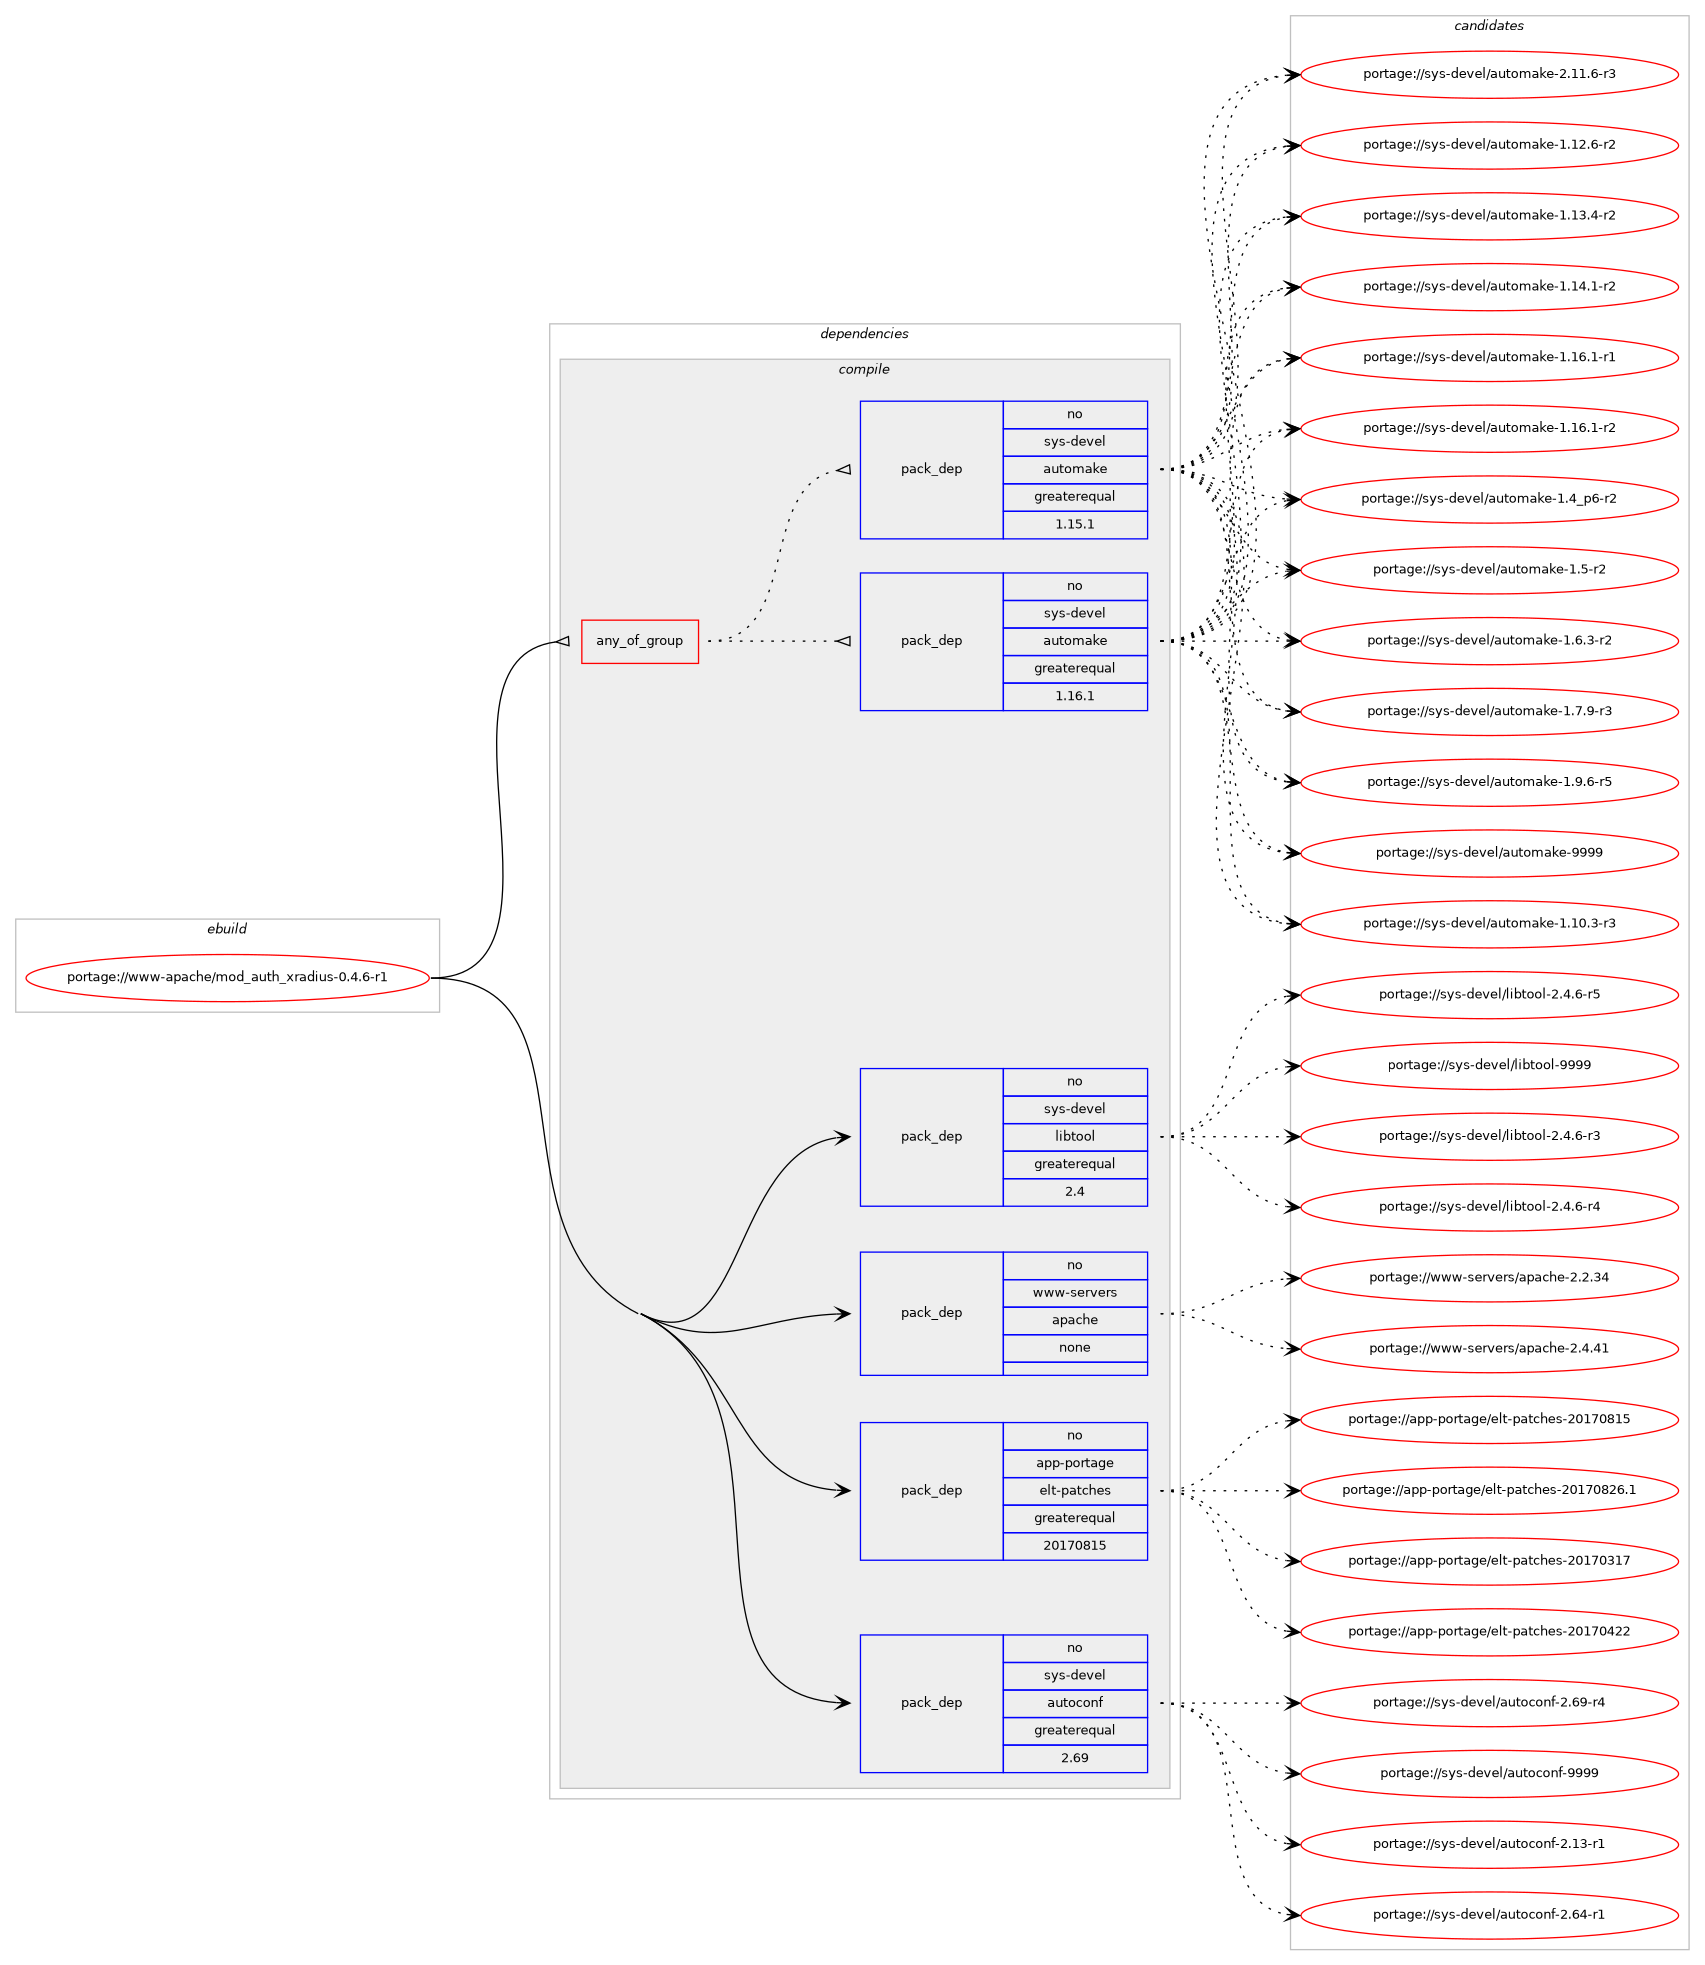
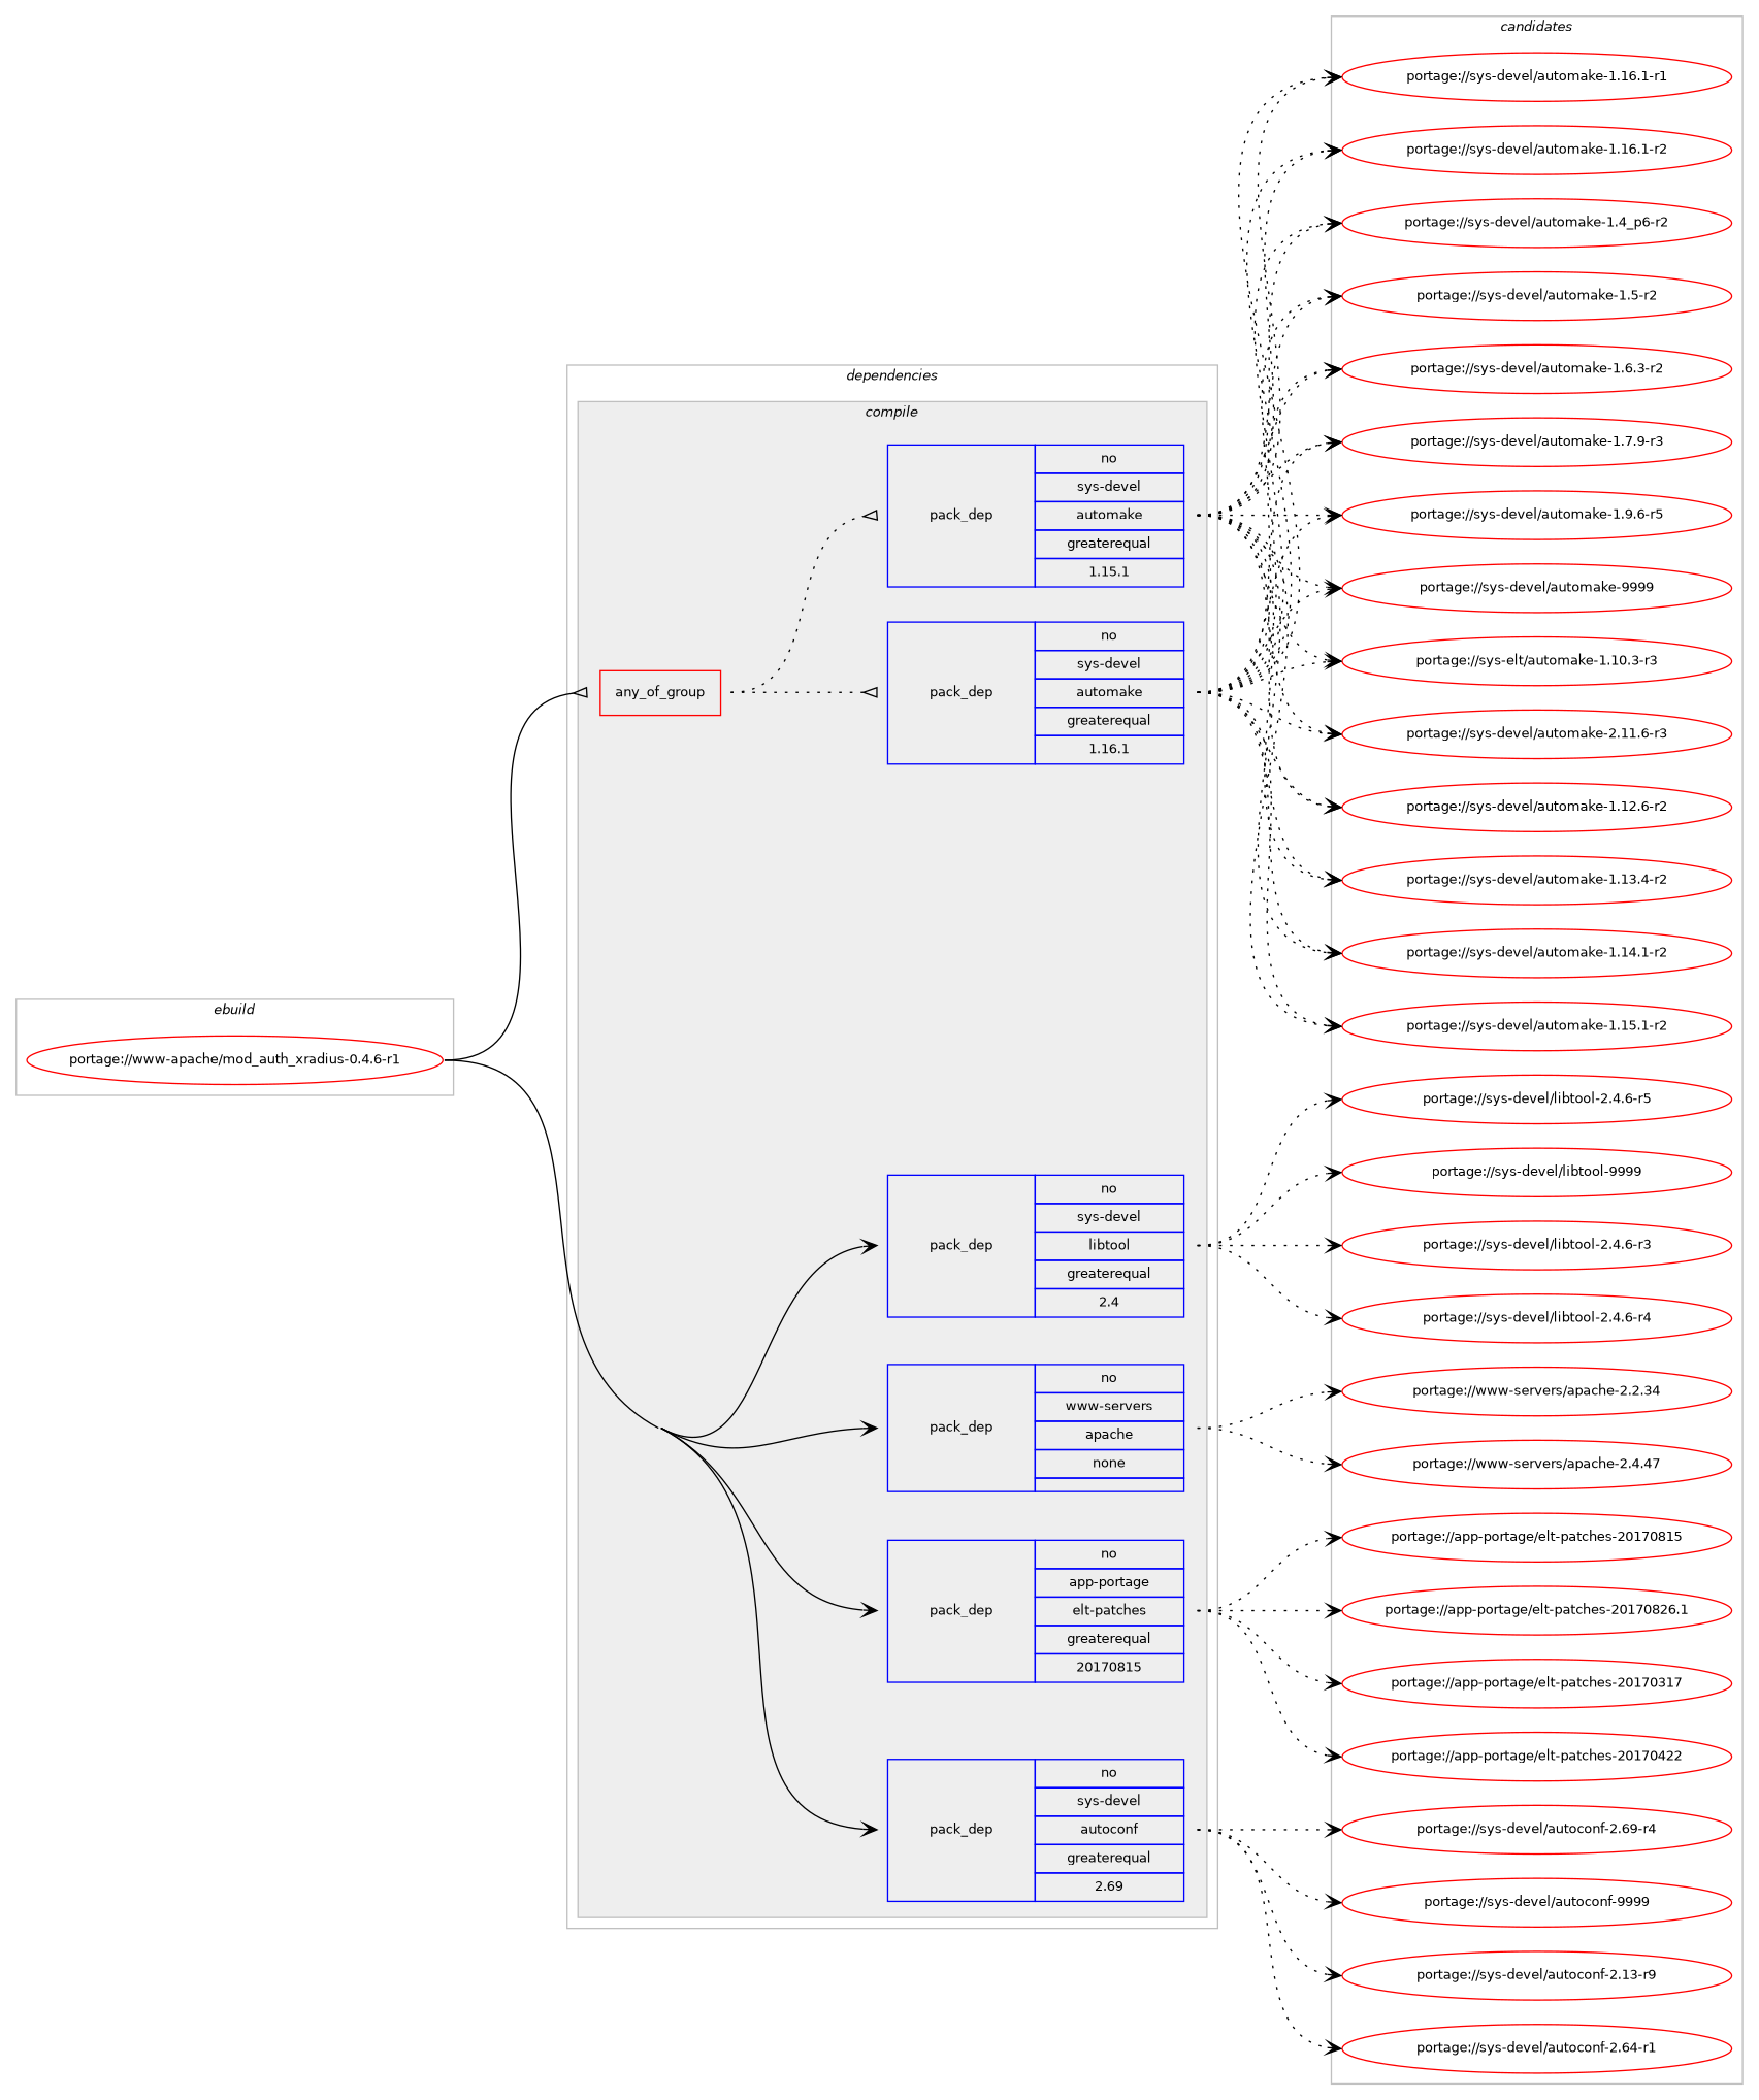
  digraph {
    compound=true
    concentrate=true
    fontname=Helvetica
    fontsize=10
    newrank=true
    rankdir=LR
    ranksep=1.5
    node [color=red fontname=Helvetica fontsize=10]
    edge [arrowhead=vee headport=w style=dotted tailport=e weight=100]
    n1 [label="portage://www-apache/mod_auth_xradius-0.4.6-r1" width=4]
    n2 [color=blue label=<<TABLE BORDER="0" CELLBORDER="1" CELLSPACING="0" CELLPADDING="4" WIDTH="220"><TR><TD ROWSPAN="6" CELLPADDING="30">pack_dep</TD></TR><TR><TD WIDTH="110">no</TD></TR><TR><TD>sys-devel</TD></TR><TR><TD>automake</TD></TR><TR><TD>greaterequal</TD></TR><TR><TD>1.16.1</TD></TR></TABLE>> shape=none]
    n3 [color=blue label=<<TABLE BORDER="0" CELLBORDER="1" CELLSPACING="0" CELLPADDING="4" WIDTH="220"><TR><TD ROWSPAN="6" CELLPADDING="30">pack_dep</TD></TR><TR><TD WIDTH="110">no</TD></TR><TR><TD>sys-devel</TD></TR><TR><TD>automake</TD></TR><TR><TD>greaterequal</TD></TR><TR><TD>1.15.1</TD></TR></TABLE>> shape=none]
    n4 [label=<<TABLE BORDER="0" CELLBORDER="1" CELLSPACING="0" CELLPADDING="4"><TR><TD CELLPADDING="10">any_of_group</TD></TR></TABLE>> shape=none]
    n5 [color=blue label=<<TABLE BORDER="0" CELLBORDER="1" CELLSPACING="0" CELLPADDING="4" WIDTH="220"><TR><TD ROWSPAN="6" CELLPADDING="30">pack_dep</TD></TR><TR><TD WIDTH="110">no</TD></TR><TR><TD>app-portage</TD></TR><TR><TD>elt-patches</TD></TR><TR><TD>greaterequal</TD></TR><TR><TD>20170815</TD></TR></TABLE>> shape=none]
    n6 [color=blue label=<<TABLE BORDER="0" CELLBORDER="1" CELLSPACING="0" CELLPADDING="4" WIDTH="220"><TR><TD ROWSPAN="6" CELLPADDING="30">pack_dep</TD></TR><TR><TD WIDTH="110">no</TD></TR><TR><TD>sys-devel</TD></TR><TR><TD>autoconf</TD></TR><TR><TD>greaterequal</TD></TR><TR><TD>2.69</TD></TR></TABLE>> shape=none]
    n7 [color=blue label=<<TABLE BORDER="0" CELLBORDER="1" CELLSPACING="0" CELLPADDING="4" WIDTH="220"><TR><TD ROWSPAN="6" CELLPADDING="30">pack_dep</TD></TR><TR><TD WIDTH="110">no</TD></TR><TR><TD>sys-devel</TD></TR><TR><TD>libtool</TD></TR><TR><TD>greaterequal</TD></TR><TR><TD>2.4</TD></TR></TABLE>> shape=none]
    n8 [color=blue label=<<TABLE BORDER="0" CELLBORDER="1" CELLSPACING="0" CELLPADDING="4" WIDTH="220"><TR><TD ROWSPAN="6" CELLPADDING="30">pack_dep</TD></TR><TR><TD WIDTH="110">no</TD></TR><TR><TD>www-servers</TD></TR><TR><TD>apache</TD></TR><TR><TD>none</TD></TR><TR><TD></TD></TR></TABLE>> shape=none]
-   n9 [label="portage://sys-devel/automake-1.10.3-r3" width=4]
+   n9 [label="portage://sys-elt/automake-1.10.3-r3" width=4]
    n10 [label="portage://sys-devel/automake-2.11.6-r3" width=4]
    n11 [label="portage://sys-devel/automake-1.12.6-r2" width=4]
    n12 [label="portage://sys-devel/automake-1.13.4-r2" width=4]
    n13 [label="portage://sys-devel/automake-1.14.1-r2" width=4]
+   n14 [label="portage://sys-devel/automake-1.15.1-r2" width=4]
    n15 [label="portage://sys-devel/automake-1.16.1-r1" width=4]
    n16 [label="portage://sys-devel/automake-1.16.1-r2" width=4]
    n17 [label="portage://sys-devel/automake-1.4_p6-r2" width=4]
    n18 [label="portage://sys-devel/automake-1.5-r2" width=4]
    n19 [label="portage://sys-devel/automake-1.6.3-r2" width=4]
    n20 [label="portage://sys-devel/automake-1.7.9-r3" width=4]
    n21 [label="portage://sys-devel/automake-1.9.6-r5" width=4]
    n22 [label="portage://sys-devel/automake-9999" width=4]
    n23 [label="portage://app-portage/elt-patches-20170317" width=4]
    n24 [label="portage://app-portage/elt-patches-20170422" width=4]
    n25 [label="portage://app-portage/elt-patches-20170815" width=4]
    n26 [label="portage://app-portage/elt-patches-20170826.1" width=4]
-   n27 [label="portage://sys-devel/autoconf-2.13-r1" width=4]
+   n27 [label="portage://sys-devel/autoconf-2.13-r9" width=4]
    n28 [label="portage://sys-devel/autoconf-2.64-r1" width=4]
    n29 [label="portage://sys-devel/autoconf-2.69-r4" width=4]
    n30 [label="portage://sys-devel/autoconf-9999" width=4]
    n31 [label="portage://sys-devel/libtool-2.4.6-r3" width=4]
    n32 [label="portage://sys-devel/libtool-2.4.6-r4" width=4]
    n33 [label="portage://sys-devel/libtool-2.4.6-r5" width=4]
    n34 [label="portage://sys-devel/libtool-9999" width=4]
    n35 [label="portage://www-servers/apache-2.2.34" width=4]
-   n36 [label="portage://www-servers/apache-2.4.41" width=4]
+   n36 [label="portage://www-servers/apache-2.4.47" width=4]
    subgraph cluster_1 {
      color=gray
      label=<<i>ebuild</i>>
      rank=same
      n1
    }
    subgraph cluster_2 {
      color=gray
      label=<<i>dependencies</i>>
      subgraph cluster_3 {
        color=gray
        fillcolor="#eeeeee"
        label=<<i>compile</i>>
        style=filled
        subgraph sub_4 {
          color=gray
          fillcolor="#eeeeee"
          label=<<i>compile</i>>
          style=filled
          n4
          subgraph sub_5 {
            color=gray
            fillcolor="#eeeeee"
            label=<<i>compile</i>>
            style=filled
            n2
          }
          subgraph sub_6 {
            color=gray
            fillcolor="#eeeeee"
            label=<<i>compile</i>>
            style=filled
            n3
          }
        }
        subgraph sub_7 {
          color=gray
          fillcolor="#eeeeee"
          label=<<i>compile</i>>
          style=filled
          n5
        }
        subgraph sub_8 {
          color=gray
          fillcolor="#eeeeee"
          label=<<i>compile</i>>
          style=filled
          n6
        }
        subgraph sub_9 {
          color=gray
          fillcolor="#eeeeee"
          label=<<i>compile</i>>
          style=filled
          n7
        }
        subgraph sub_10 {
          color=gray
          fillcolor="#eeeeee"
          label=<<i>compile</i>>
          style=filled
          n8
        }
      }
      subgraph cluster_11 {
        color=gray
        fillcolor="#eeeeee"
        label=<<i>compile and run</i>>
        style=filled
      }
      subgraph cluster_12 {
        color=gray
        fillcolor="#eeeeee"
        label=<<i>run</i>>
        style=filled
      }
    }
    subgraph cluster_13 {
      color=gray
      label=<<i>candidates</i>>
      rank=same
      subgraph sub_14 {
        color=black
        label=<<i>candidates</i>>
        nodesep=1
        rank=same
        n9
        n10
        n11
        n12
        n13
+       n14
        n15
        n16
        n17
        n18
        n19
        n20
        n21
        n22
      }
      subgraph sub_15 {
        color=black
        label=<<i>candidates</i>>
        nodesep=1
        rank=same
        n9
        n10
        n11
        n12
        n13
+       n14
        n15
        n16
        n17
        n18
        n19
        n20
        n21
        n22
      }
      subgraph sub_16 {
        color=black
        label=<<i>candidates</i>>
        nodesep=1
        rank=same
        n23
        n24
        n25
        n26
      }
      subgraph sub_17 {
        color=black
        label=<<i>candidates</i>>
        nodesep=1
        rank=same
        n27
        n28
        n29
        n30
      }
      subgraph sub_18 {
        color=black
        label=<<i>candidates</i>>
        nodesep=1
        rank=same
        n31
        n32
        n33
        n34
      }
      subgraph sub_19 {
        color=black
        label=<<i>candidates</i>>
        nodesep=1
        rank=same
        n35
        n36
      }
    }
    n1 -> n4 [arrowhead=oinv style=solid weight=20]
    n1 -> n5 [style=solid weight=20]
    n1 -> n6 [style=solid weight=20]
    n1 -> n7 [style=solid weight=20]
    n1 -> n8 [style=solid weight=20]
    n2 -> n9
    n2 -> n10
    n2 -> n11
    n2 -> n12
    n2 -> n13
+   n2 -> n14
    n2 -> n15
    n2 -> n16
    n2 -> n17
    n2 -> n18
    n2 -> n19
    n2 -> n20
    n2 -> n21
    n2 -> n22
    n3 -> n9
    n3 -> n10
    n3 -> n11
    n3 -> n12
    n3 -> n13
+   n3 -> n14
    n3 -> n15
    n3 -> n16
    n3 -> n17
    n3 -> n18
    n3 -> n19
    n3 -> n20
    n3 -> n21
    n3 -> n22
    n4 -> n2 [arrowhead=oinv weight=20]
    n4 -> n3 [arrowhead=oinv weight=20]
    n5 -> n23
    n5 -> n24
    n5 -> n25
    n5 -> n26
    n6 -> n27
    n6 -> n28
    n6 -> n29
    n6 -> n30
    n7 -> n31
    n7 -> n32
    n7 -> n33
    n7 -> n34
    n8 -> n35
    n8 -> n36
  }
